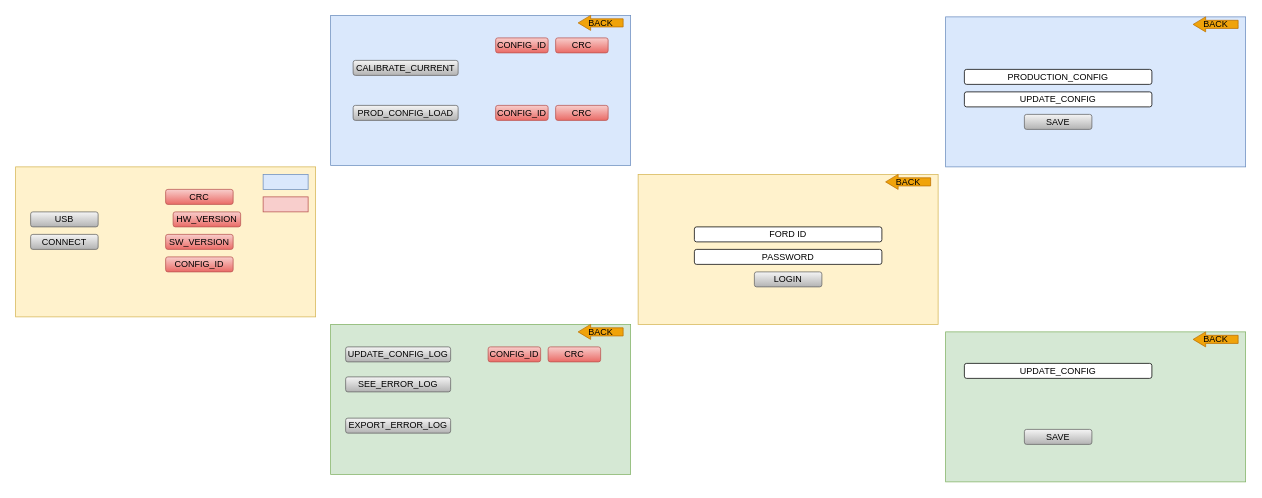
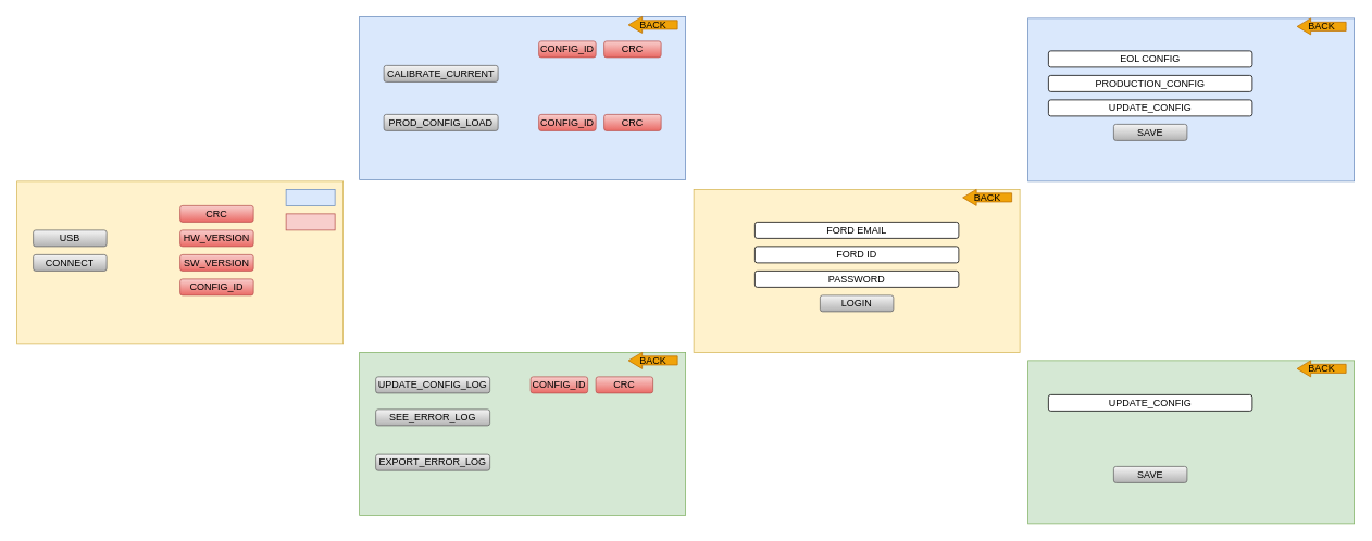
  <mxCell id="0" />
  <mxCell id="1" parent="0" />
  <mxCell id="2" value="" style="rounded=0;whiteSpace=wrap;html=1;fillColor=#d5e8d4;strokeColor=#82b366;" vertex="1" parent="1"><mxGeometry x="440" y="432" width="400" height="200" as="geometry" /></mxCell>
  <mxCell id="3" value="CRC" style="rounded=1;whiteSpace=wrap;html=1;fillColor=#f8cecc;strokeColor=#b85450;gradientColor=#ea6b66;" vertex="1" parent="1"><mxGeometry x="730" y="462" width="70" height="20" as="geometry" /></mxCell>
  <mxCell id="4" value="UPDATE_CONFIG_LOG" style="rounded=1;whiteSpace=wrap;html=1;fillColor=#f5f5f5;strokeColor=#666666;gradientColor=#b3b3b3;" vertex="1" parent="1"><mxGeometry x="460" y="462" width="140" height="20" as="geometry" /></mxCell>
  <mxCell id="5" value="CONFIG_ID" style="rounded=1;whiteSpace=wrap;html=1;fillColor=#f8cecc;strokeColor=#b85450;gradientColor=#ea6b66;" vertex="1" parent="1"><mxGeometry x="650" y="462" width="70" height="20" as="geometry" /></mxCell>
  <mxCell id="6" value="EXPORT_ERROR_LOG" style="rounded=1;whiteSpace=wrap;html=1;fillColor=#f5f5f5;strokeColor=#666666;gradientColor=#b3b3b3;" vertex="1" parent="1"><mxGeometry x="460" y="557" width="140" height="20" as="geometry" /></mxCell>
  <mxCell id="7" value="SEE_ERROR_LOG" style="rounded=1;whiteSpace=wrap;html=1;fillColor=#f5f5f5;strokeColor=#666666;gradientColor=#b3b3b3;" vertex="1" parent="1"><mxGeometry x="460" y="502" width="140" height="20" as="geometry" /></mxCell>
  <mxCell id="8" value="BACK" style="html=1;shadow=0;dashed=0;align=center;verticalAlign=middle;shape=mxgraph.arrows2.arrow;dy=0.46;dx=16.67;flipH=1;notch=0;fillColor=#f0a30a;strokeColor=#BD7000;fontColor=#000000;" vertex="1" parent="1"><mxGeometry x="770" y="432" width="60" height="20" as="geometry" /></mxCell>
  <mxCell id="9" value="" style="group" vertex="1" connectable="0" parent="1"><mxGeometry x="20" y="222" width="400" height="200" as="geometry" /></mxCell>
  <mxCell id="10" value="" style="rounded=0;whiteSpace=wrap;html=1;fillColor=#fff2cc;strokeColor=#d6b656;" vertex="1" parent="9"><mxGeometry width="400" height="200" as="geometry" /></mxCell>
  <mxCell id="11" value="USB" style="rounded=1;whiteSpace=wrap;html=1;fillColor=#f5f5f5;strokeColor=#666666;gradientColor=#b3b3b3;" vertex="1" parent="9"><mxGeometry x="20" y="60" width="90" height="20" as="geometry" /></mxCell>
  <mxCell id="12" value="CONNECT" style="rounded=1;whiteSpace=wrap;html=1;fillColor=#f5f5f5;strokeColor=#666666;gradientColor=#b3b3b3;" vertex="1" parent="9"><mxGeometry x="20" y="90" width="90" height="20" as="geometry" /></mxCell>
  <mxCell id="13" value="CRC" style="rounded=1;whiteSpace=wrap;html=1;fillColor=#f8cecc;strokeColor=#b85450;gradientColor=#ea6b66;" vertex="1" parent="9"><mxGeometry x="200" y="30" width="90" height="20" as="geometry" /></mxCell>
- <mxCell id="14" value="HW_VERSION" style="rounded=1;whiteSpace=wrap;html=1;fillColor=#f8cecc;strokeColor=#b85450;gradientColor=#ea6b66;" vertex="1" parent="9"><mxGeometry x="210" y="60" width="90" height="20" as="geometry" /></mxCell>
+ <mxCell id="14" value="HW_VERSION" style="rounded=1;whiteSpace=wrap;html=1;fillColor=#f8cecc;strokeColor=#b85450;gradientColor=#ea6b66;" vertex="1" parent="9"><mxGeometry x="200" y="60" width="90" height="20" as="geometry" /></mxCell>
  <mxCell id="15" value="SW_VERSION" style="rounded=1;whiteSpace=wrap;html=1;fillColor=#f8cecc;strokeColor=#b85450;gradientColor=#ea6b66;" vertex="1" parent="9"><mxGeometry x="200" y="90" width="90" height="20" as="geometry" /></mxCell>
  <mxCell id="16" value="CONFIG_ID" style="rounded=1;whiteSpace=wrap;html=1;fillColor=#f8cecc;strokeColor=#b85450;gradientColor=#ea6b66;" vertex="1" parent="9"><mxGeometry x="200" y="120" width="90" height="20" as="geometry" /></mxCell>
  <mxCell id="17" value="" style="rounded=0;whiteSpace=wrap;html=1;fillColor=#dae8fc;strokeColor=#6c8ebf;" vertex="1" parent="9"><mxGeometry x="330" y="10" width="60" height="20" as="geometry" /></mxCell>
  <mxCell id="18" value="" style="rounded=0;whiteSpace=wrap;html=1;fillColor=#f8cecc;strokeColor=#b85450;" vertex="1" parent="9"><mxGeometry x="330" y="40" width="60" height="20" as="geometry" /></mxCell>
  <mxCell id="19" value="" style="group" vertex="1" connectable="0" parent="1"><mxGeometry x="440" y="20" width="400" height="200" as="geometry" /></mxCell>
  <mxCell id="20" value="" style="rounded=0;whiteSpace=wrap;html=1;fillColor=#dae8fc;strokeColor=#6c8ebf;" vertex="1" parent="19"><mxGeometry width="400" height="200" as="geometry" /></mxCell>
  <mxCell id="21" value="CRC" style="rounded=1;whiteSpace=wrap;html=1;fillColor=#f8cecc;strokeColor=#b85450;gradientColor=#ea6b66;" vertex="1" parent="19"><mxGeometry x="300" y="30" width="70" height="20" as="geometry" /></mxCell>
  <mxCell id="22" value="CONFIG_ID" style="rounded=1;whiteSpace=wrap;html=1;fillColor=#f8cecc;strokeColor=#b85450;gradientColor=#ea6b66;" vertex="1" parent="19"><mxGeometry x="220" y="30" width="70" height="20" as="geometry" /></mxCell>
  <mxCell id="23" value="CALIBRATE_CURRENT" style="rounded=1;whiteSpace=wrap;html=1;fillColor=#f5f5f5;strokeColor=#666666;gradientColor=#b3b3b3;" vertex="1" parent="19"><mxGeometry x="30" y="60" width="140" height="20" as="geometry" /></mxCell>
  <mxCell id="24" value="CRC" style="rounded=1;whiteSpace=wrap;html=1;fillColor=#f8cecc;strokeColor=#b85450;gradientColor=#ea6b66;" vertex="1" parent="19"><mxGeometry x="300" y="120" width="70" height="20" as="geometry" /></mxCell>
  <mxCell id="25" value="PROD_CONFIG_LOAD" style="rounded=1;whiteSpace=wrap;html=1;fillColor=#f5f5f5;strokeColor=#666666;gradientColor=#b3b3b3;" vertex="1" parent="19"><mxGeometry x="30" y="120" width="140" height="20" as="geometry" /></mxCell>
  <mxCell id="26" value="CONFIG_ID" style="rounded=1;whiteSpace=wrap;html=1;fillColor=#f8cecc;strokeColor=#b85450;gradientColor=#ea6b66;" vertex="1" parent="19"><mxGeometry x="220" y="120" width="70" height="20" as="geometry" /></mxCell>
  <mxCell id="27" value="BACK" style="html=1;shadow=0;dashed=0;align=center;verticalAlign=middle;shape=mxgraph.arrows2.arrow;dy=0.46;dx=16.67;flipH=1;notch=0;fillColor=#f0a30a;strokeColor=#BD7000;fontColor=#000000;" vertex="1" parent="19"><mxGeometry x="330" width="60" height="20" as="geometry" /></mxCell>
  <mxCell id="28" value="" style="group" vertex="1" connectable="0" parent="1"><mxGeometry x="850" y="232" width="400" height="200" as="geometry" /></mxCell>
  <mxCell id="29" value="" style="rounded=0;whiteSpace=wrap;html=1;fillColor=#fff2cc;strokeColor=#d6b656;" vertex="1" parent="28"><mxGeometry width="400" height="200" as="geometry" /></mxCell>
+ <mxCell id="30" value="FORD EMAIL" style="rounded=1;whiteSpace=wrap;html=1;" vertex="1" parent="28"><mxGeometry x="75" y="40" width="250" height="20" as="geometry" /></mxCell>
  <mxCell id="31" value="PASSWORD" style="rounded=1;whiteSpace=wrap;html=1;" vertex="1" parent="28"><mxGeometry x="75" y="100" width="250" height="20" as="geometry" /></mxCell>
  <mxCell id="32" value="LOGIN" style="rounded=1;whiteSpace=wrap;html=1;fillColor=#f5f5f5;strokeColor=#666666;gradientColor=#b3b3b3;" vertex="1" parent="28"><mxGeometry x="155" y="130" width="90" height="20" as="geometry" /></mxCell>
  <mxCell id="33" value="BACK" style="html=1;shadow=0;dashed=0;align=center;verticalAlign=middle;shape=mxgraph.arrows2.arrow;dy=0.46;dx=16.67;flipH=1;notch=0;fillColor=#f0a30a;strokeColor=#BD7000;fontColor=#000000;" vertex="1" parent="28"><mxGeometry x="330" width="60" height="20" as="geometry" /></mxCell>
  <mxCell id="34" value="FORD ID" style="rounded=1;whiteSpace=wrap;html=1;" vertex="1" parent="28"><mxGeometry x="75" y="70" width="250" height="20" as="geometry" /></mxCell>
  <mxCell id="35" value="" style="group" vertex="1" connectable="0" parent="1"><mxGeometry x="1260" y="22" width="400" height="200" as="geometry" /></mxCell>
  <mxCell id="36" value="" style="rounded=0;whiteSpace=wrap;html=1;fillColor=#dae8fc;strokeColor=#6c8ebf;" vertex="1" parent="35"><mxGeometry width="400" height="200" as="geometry" /></mxCell>
+ <mxCell id="37" value="EOL CONFIG" style="rounded=1;whiteSpace=wrap;html=1;" vertex="1" parent="35"><mxGeometry x="25" y="40" width="250" height="20" as="geometry" /></mxCell>
  <mxCell id="38" value="UPDATE_CONFIG" style="rounded=1;whiteSpace=wrap;html=1;" vertex="1" parent="35"><mxGeometry x="25" y="100" width="250" height="20" as="geometry" /></mxCell>
  <mxCell id="39" value="SAVE" style="rounded=1;whiteSpace=wrap;html=1;fillColor=#f5f5f5;strokeColor=#666666;gradientColor=#b3b3b3;" vertex="1" parent="35"><mxGeometry x="105" y="130" width="90" height="20" as="geometry" /></mxCell>
  <mxCell id="40" value="BACK" style="html=1;shadow=0;dashed=0;align=center;verticalAlign=middle;shape=mxgraph.arrows2.arrow;dy=0.46;dx=16.67;flipH=1;notch=0;fillColor=#f0a30a;strokeColor=#BD7000;fontColor=#000000;" vertex="1" parent="35"><mxGeometry x="330" width="60" height="20" as="geometry" /></mxCell>
  <mxCell id="41" value="PRODUCTION_CONFIG" style="rounded=1;whiteSpace=wrap;html=1;" vertex="1" parent="35"><mxGeometry x="25" y="70" width="250" height="20" as="geometry" /></mxCell>
  <mxCell id="42" value="" style="group" vertex="1" connectable="0" parent="1"><mxGeometry x="1260" y="442" width="400" height="200" as="geometry" /></mxCell>
  <mxCell id="43" value="" style="rounded=0;whiteSpace=wrap;html=1;fillColor=#d5e8d4;strokeColor=#82b366;" vertex="1" parent="42"><mxGeometry width="400" height="200" as="geometry" /></mxCell>
  <mxCell id="44" value="UPDATE_CONFIG" style="rounded=1;whiteSpace=wrap;html=1;" vertex="1" parent="42"><mxGeometry x="25" y="42" width="250" height="20" as="geometry" /></mxCell>
  <mxCell id="45" value="SAVE" style="rounded=1;whiteSpace=wrap;html=1;fillColor=#f5f5f5;strokeColor=#666666;gradientColor=#b3b3b3;" vertex="1" parent="42"><mxGeometry x="105" y="130" width="90" height="20" as="geometry" /></mxCell>
  <mxCell id="46" value="BACK" style="html=1;shadow=0;dashed=0;align=center;verticalAlign=middle;shape=mxgraph.arrows2.arrow;dy=0.46;dx=16.67;flipH=1;notch=0;fillColor=#f0a30a;strokeColor=#BD7000;fontColor=#000000;" vertex="1" parent="42"><mxGeometry x="330" width="60" height="20" as="geometry" /></mxCell>
